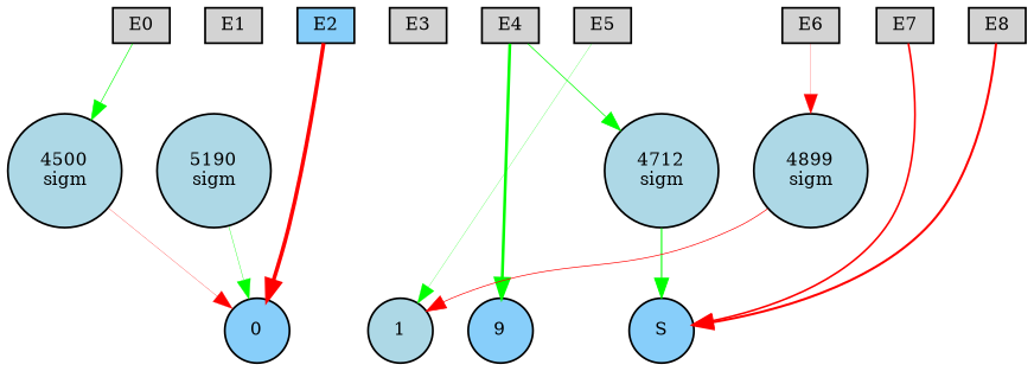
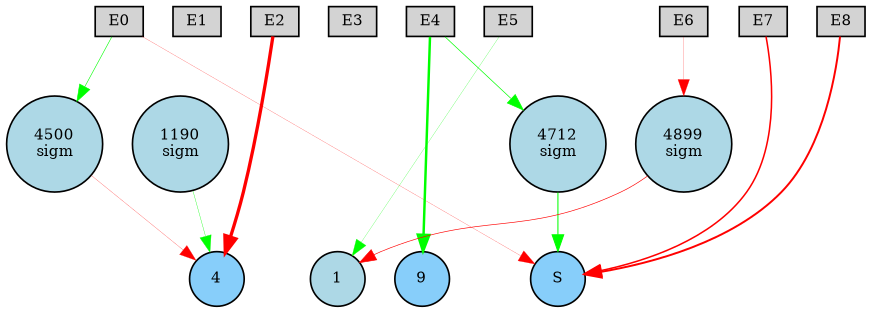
  digraph {
    node [fillcolor=lightgray fontsize=9 shape=box style=filled]
    edge [style=solid]
    E0 [height=0.2 width=0.2]
    E1 [height=0.2 width=0.2]
-   E2 [fillcolor=lightskyblue height=0.2 width=0.2]
+   E2 [height=0.2 width=0.2]
    E3 [height=0.2 width=0.2]
    E4 [height=0.2 width=0.2]
    E5 [height=0.2 width=0.2]
    E6 [height=0.2 width=0.2]
    E7 [height=0.2 width=0.2]
    E8 [height=0.2 width=0.2]
-   0 [fillcolor=lightskyblue height=0.2 shape=circle width=0.2]
+   0 [fillcolor=lightskyblue height=0.2 shape=circle width=0.2 label=4]
    1 [fillcolor=lightblue height=0.2 shape=circle width=0.2]
    n12 [fillcolor=lightskyblue height=0.2 label=9 shape=circle width=0.2]
    S [fillcolor=lightskyblue height=0.2 shape=circle width=0.2]
    n14 [fillcolor=lightblue height=0.2 label="4500\nsigm" shape=circle width=0.2]
    n15 [fillcolor=lightblue height=0.2 label="4712\nsigm" shape=circle width=0.2]
    n16 [fillcolor=lightblue height=0.2 label="4899\nsigm" shape=circle width=0.2]
-   n17 [fillcolor=lightblue height=0.2 label="5190\nsigm" shape=circle width=0.2]
+   n17 [fillcolor=lightblue height=0.2 label="1190\nsigm" shape=circle width=0.2]
    subgraph sub_1 {
      rank=source
      E0
      E1
      E2
      E3
      E4
      E5
      E6
      E7
      E8
    }
    subgraph sub_2 {
      rank=sink
      0
      1
      n12
      S
    }
    E0 -> E1 [style=invis]
+   E0 -> S [color=red penwidth=0.1256448392651536]
    E0 -> n14 [color=green penwidth=0.3555716068929542]
    E1 -> E2 [style=invis]
    E2 -> E3 [style=invis]
    E2 -> 0 [color=red penwidth=1.9924809643467918]
    E3 -> E4 [style=invis]
    E4 -> E5 [style=invis]
    E4 -> n12 [color=green penwidth=1.4901071957813745]
    E4 -> n15 [color=green penwidth=0.4165905532183024]
    E5 -> E6 [style=invis]
    E5 -> 1 [color=green penwidth=0.13640169974649144]
    E6 -> E7 [style=invis]
    E6 -> n16 [color=red penwidth=0.12293556687617296]
    E7 -> E8 [style=invis]
    E7 -> S [color=red penwidth=0.9311596925834038]
    E8 -> S [color=red penwidth=1.1864200292948461]
    0 -> 1 [style=invis]
    1 -> n12 [style=invis]
    n12 -> S [style=invis]
    n14 -> 0 [color=red penwidth=0.14018740303189317]
    n15 -> S [color=green penwidth=0.6265310345665419]
    n16 -> 1 [color=red penwidth=0.3889822175080173]
    n17 -> 0 [color=green penwidth=0.20638459240794352]
  }
